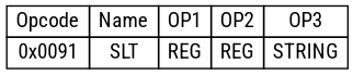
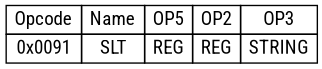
  digraph {
    nodesep=0.5
    ranksep=2
    fontname="Roboto Condensed"
-   n1 [label=< <table border="0" cellborder="1" cellspacing="0"> <tr><td> Opcode </td> <td> Name </td> <td> OP1 </td><td> OP2 </td><td> OP3 </td> </tr> <tr>"<td> 0x0091 </td><td> SLT </td><td> REG </td><td> REG </td><td> STRING </td> </tr> </table>> shape=plain fontname="Roboto Condensed"]
+   n1 [label=< <table border="0" cellborder="1" cellspacing="0"> <tr><td> Opcode </td> <td> Name </td> <td> OP5 </td><td> OP2 </td><td> OP3 </td> </tr> <tr>"<td> 0x0091 </td><td> SLT </td><td> REG </td><td> REG </td><td> STRING </td> </tr> </table>> shape=plain fontname="Roboto Condensed"]
  }
